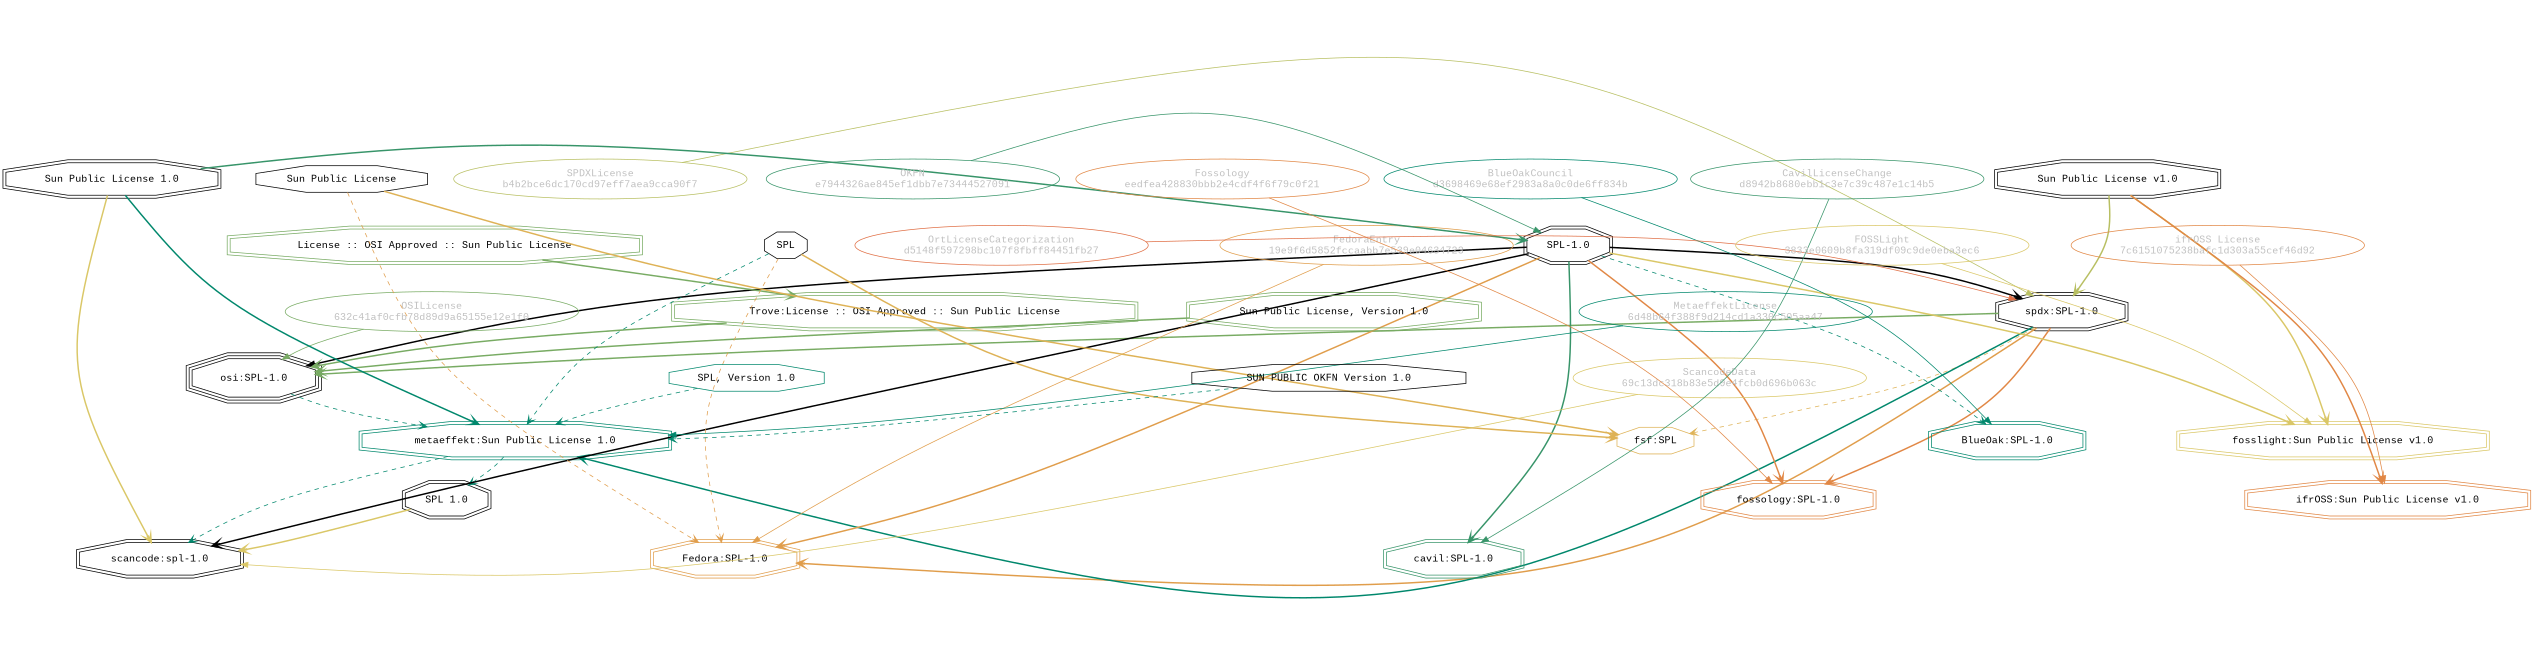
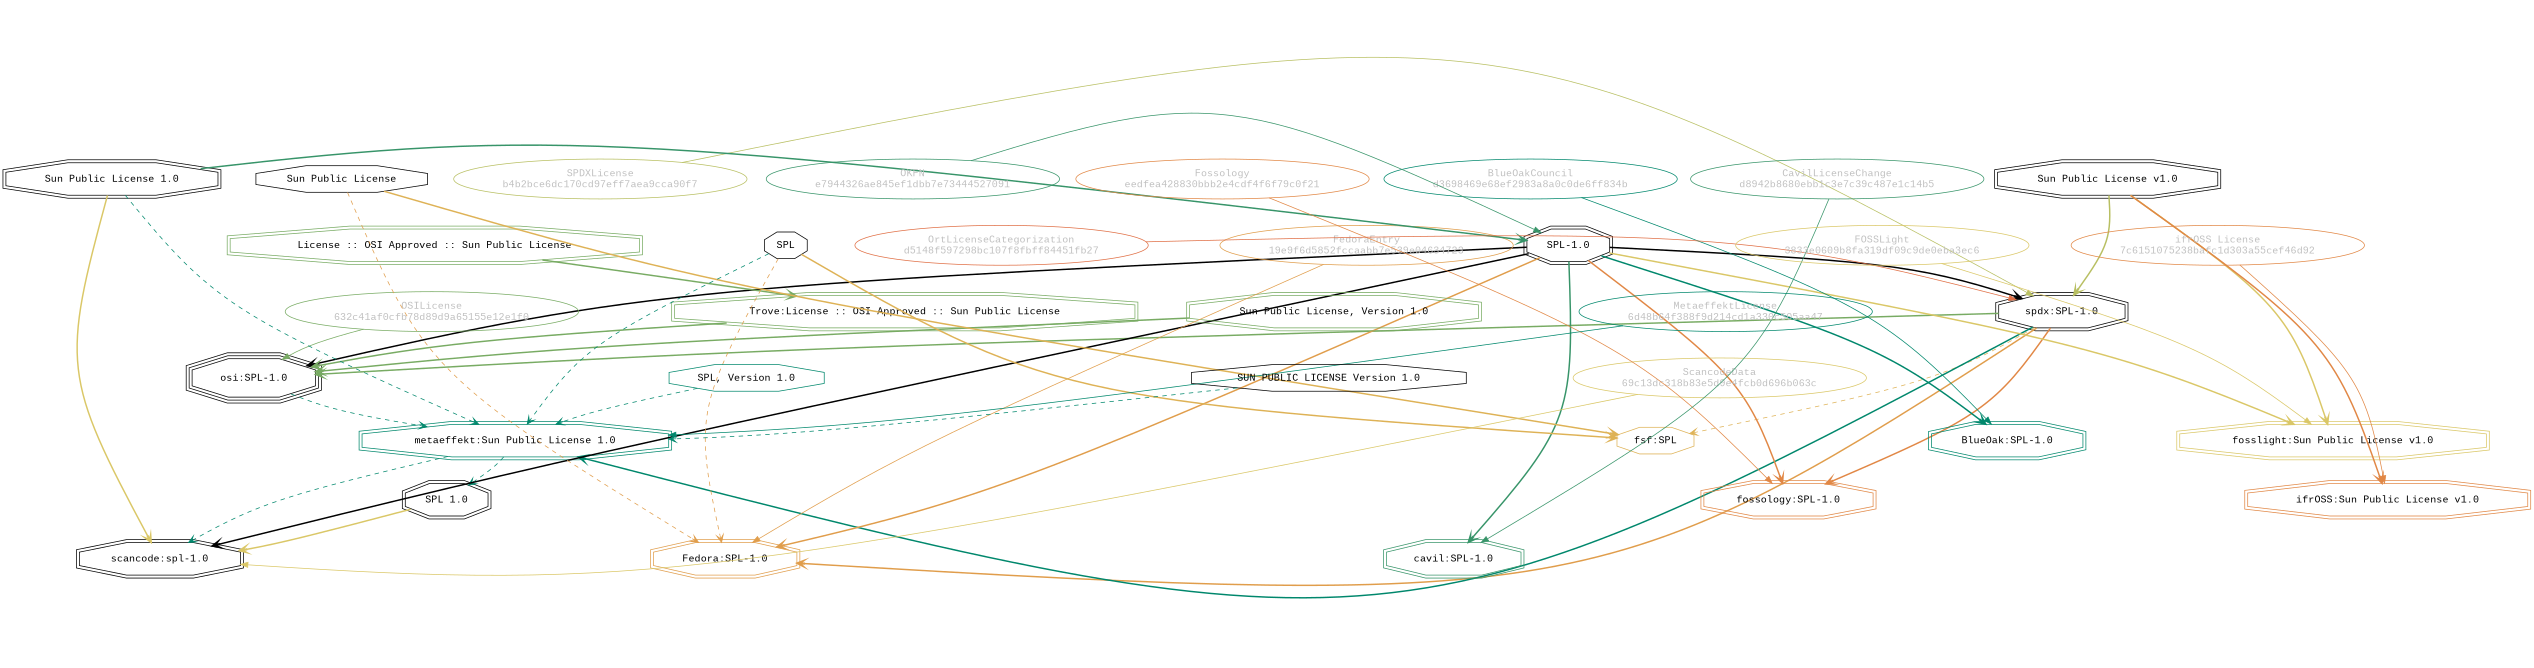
  strict digraph {
    fontname="Liberation Mono"
    splines=curved
    node [fontname="Liberation Mono" shape=doubleoctagon]
    edge [color="#00876c" fontname="Liberation Mono" weight=0.7 arrowhead=vee style=bold]
    n1 [color="#b8bf62" fillcolor="beige;1" fontcolor=gray label="SPDXLicense\nb4b2bce6dc170cd97eff7aea9cca90f7" shape=ellipse]
    n2 [label="spdx:SPL-1.0"]
    n3 [label="osi:SPL-1.0" shape=tripleoctagon]
    n4 [color="#e09d4b" label="Fedora:SPL-1.0"]
    n5 [color="#deb256" label="fsf:SPL" shape=octagon]
    n6 [color="#00876c" label="metaeffekt:Sun Public License 1.0"]
    n7 [color="#e18745" label="fossology:SPL-1.0"]
    n8 [label="SPL 1.0"]
    n9 [label="SPL-1.0"]
    n10 [color="#00876c" label="BlueOak:SPL-1.0"]
    n11 [label="scancode:spl-1.0"]
    n12 [color="#379469" label="cavil:SPL-1.0"]
    n13 [color="#dac767" label="fosslight:Sun Public License v1.0"]
    n14 [label="Sun Public License v1.0"]
    n15 [color="#e18745" label="ifrOSS:Sun Public License v1.0"]
    n16 [color="#78ab63" fillcolor="beige;1" fontcolor=gray label="OSILicense\n632c41af0cfb78d89d9a65155e12e1f0" shape=ellipse]
    n17 [color="#78ab63" label="Sun Public License, Version 1.0"]
    n18 [color="#78ab63" label="Trove:License :: OSI Approved :: Sun Public License"]
    n19 [color="#78ab63" label="License :: OSI Approved :: Sun Public License"]
    n20 [color="#e09d4b" fillcolor="beige;1" fontcolor=gray label="FedoraEntry\n19e9f6d5852fccaabb7e539e04634723" shape=ellipse]
    n21 [label="Sun Public License" shape=octagon]
    n22 [label=SPL shape=octagon]
    n23 [color="#00876c" fillcolor="beige;1" fontcolor=gray label="BlueOakCouncil\nd3698469e68ef2983a8a0c0de6ff834b" shape=ellipse]
    n24 [color="#dac767" fillcolor="beige;1" fontcolor=gray label="ScancodeData\n69c13dc318b83e5d9e4fcb0d696b063c" shape=ellipse]
    n25 [label="Sun Public License 1.0"]
    n26 [color="#e18745" fillcolor="beige;1" fontcolor=gray label="Fossology\needfea428830bbb2e4cdf4f6f79c0f21" shape=ellipse]
    n27 [color="#379469" fillcolor="beige;1" fontcolor=gray label="OKFN\ne7944326ae845ef1dbb7e73444527091" shape=ellipse]
    n28 [color="#e06f45" fillcolor="beige;1" fontcolor=gray label="OrtLicenseCategorization\nd5148f597298bc107f8fbff84451fb27" shape=ellipse]
    n29 [color="#379469" fillcolor="beige;1" fontcolor=gray label="CavilLicenseChange\nd8942b8680ebb1c3e7c39c487e1c14b5" shape=ellipse]
    n30 [color="#00876c" fillcolor="beige;1" fontcolor=gray label="MetaeffektLicense\n6d48b64f388f9d214cd1a330c505aa47" shape=ellipse]
    n31 [color="#00876c" label="SPL, Version 1.0" shape=octagon]
-   n32 [label="SUN PUBLIC OKFN Version 1.0" shape=octagon]
+   n32 [label="SUN PUBLIC LICENSE Version 1.0" shape=octagon]
    n33 [color="#dac767" fillcolor="beige;1" fontcolor=gray label="FOSSLight\n3833e0609b8fa319df09c9de0eba3ec6" shape=ellipse]
    n34 [color="#e18745" fillcolor="beige;1" fontcolor=gray label="ifrOSS License\n7c6151075238bafc1d303a55cef46d92" shape=ellipse]
    n1 -> n2 [color="#b8bf62" weight=0.5 arrowhead="" style=""]
    n2 -> n3 [color="#78ab63"]
    n2 -> n4 [color="#e09d4b"]
    n2 -> n5 [color="#deb256" style=dashed weight=0.5]
    n2 -> n6
    n2 -> n7 [color="#e18745"]
    n3 -> n6 [style=dashed weight=0.5]
    n6 -> n8 [style=dashed weight=0.5]
    n8 -> n11 [color="#dac767"]
    n9 -> n2 [color=""]
-   n9 -> n3 [arrowhead=normal color=""]
+   n9 -> n3 [color=""]
    n9 -> n4 [color="#e09d4b"]
    n9 -> n7 [color="#e18745"]
-   n9 -> n10 [style=dashed]
+   n9 -> n10
    n9 -> n11 [color=""]
    n9 -> n12 [color="#379469"]
    n9 -> n13 [color="#dac767"]
    n11 -> n6 [style=dashed weight=0.5]
    n14 -> n2 [color="#b8bf62"]
    n14 -> n13 [color="#dac767"]
    n14 -> n15 [color="#e18745"]
    n16 -> n3 [color="#78ab63" weight=0.5 arrowhead="" style=""]
    n17 -> n3 [color="#78ab63"]
    n18 -> n3 [color="#78ab63"]
    n19 -> n18 [color="#78ab63"]
    n20 -> n4 [color="#e09d4b" weight=0.5 arrowhead="" style=""]
    n21 -> n4 [color="#e09d4b" style=dashed weight=0.5]
    n21 -> n5 [color="#deb256"]
    n22 -> n4 [color="#e09d4b" style=dashed weight=0.5]
    n22 -> n5 [color="#deb256"]
    n22 -> n6 [style=dashed weight=0.5]
    n23 -> n10 [weight=0.5 arrowhead="" style=""]
    n24 -> n11 [color="#dac767" weight=0.5 arrowhead="" style=""]
-   n25 -> n6
+   n25 -> n6 [style=dashed]
    n25 -> n9 [color="#379469"]
    n25 -> n11 [color="#dac767"]
    n26 -> n7 [color="#e18745" weight=0.5 arrowhead="" style=""]
    n27 -> n9 [color="#379469" weight=0.5 arrowhead="" style=""]
    n28 -> n2 [color="#e06f45" weight=0.5 arrowhead="" style=""]
    n29 -> n12 [color="#379469" weight=0.5 arrowhead="" style=""]
    n30 -> n6 [weight=0.5 arrowhead="" style=""]
    n31 -> n6 [style=dashed weight=0.5]
    n32 -> n6 [style=dashed weight=0.5]
    n33 -> n13 [color="#dac767" weight=0.5 arrowhead="" style=""]
    n34 -> n15 [color="#e18745" weight=0.5 arrowhead="" style=""]
  }
